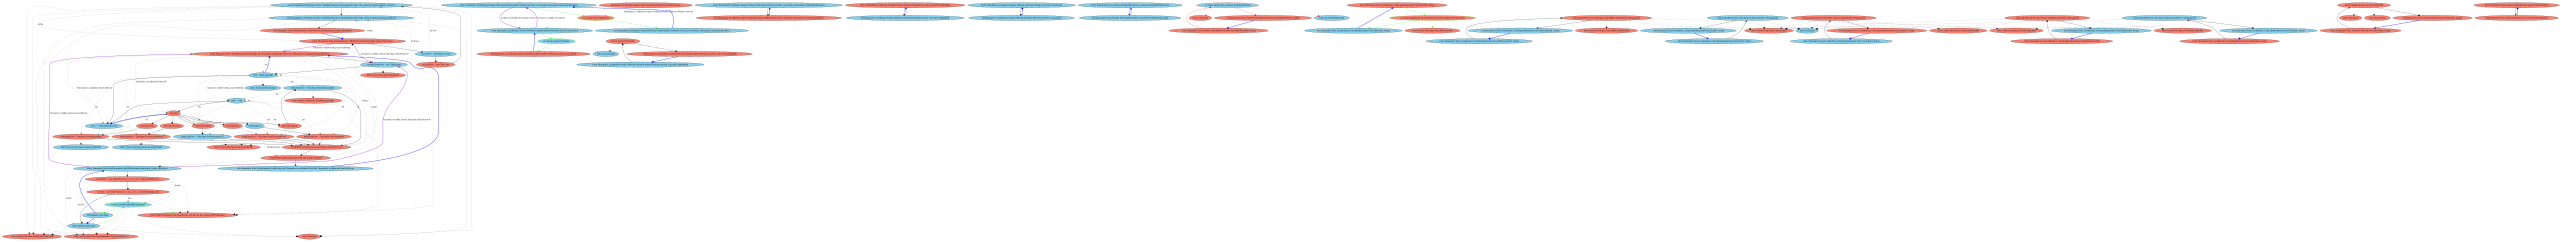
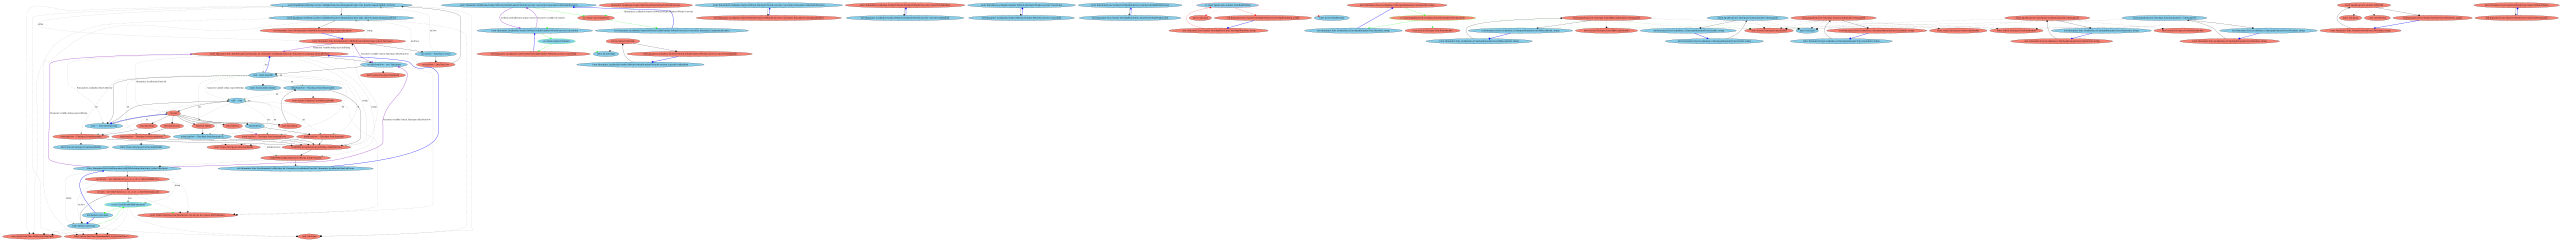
  digraph {
    fontname="Playfair Display"
    node [cluster="Humanizer.Tests.DateHumanize.Verify(string, int, Humanizer.Localisation.TimeUnit, Humanizer.Localisation.TimeUnitTense)" file="Configurator.cs" fillcolor=salmon fontname="Playfair Display" span="0-0" style=filled]
    edge [arrowhead=box fontname="Playfair Display" style=solid]
    n1 [cluster="System.DateTime.Add(System.TimeSpan)" label="Entry System.DateTime.Add(System.TimeSpan)"]
    n2 [cluster="Humanizer.Tests.DateHumanize.VerifyWithCurrentDate(string, System.TimeSpan)" label="Entry Humanizer.Tests.DateHumanize.VerifyWithCurrentDate(string, System.TimeSpan)" span="8-8"]
    n3 [cluster="Humanizer.Tests.DateHumanize.VerifyWithCurrentDate(string, System.TimeSpan)" fillcolor=skyblue label="var utcNow = DateTime.UtcNow" span="10-10"]
    n4 [cluster="Humanizer.Tests.DateHumanize.VerifyWithCurrentDate(string, System.TimeSpan)" fillcolor=skyblue label="Assert.Equal(expectedString, utcNow.Add(deltaFromNow).Humanize(utcDate: true, dateToCompareAgainst: utcNow))" span="14-14"]
    n5 [cluster="Humanizer.Tests.DateHumanize.VerifyWithCurrentDate(string, System.TimeSpan)" fillcolor=skyblue label="Assert.Equal(expectedString, localNow.Add(deltaFromNow).Humanize(utcDate: false, dateToCompareAgainst: localNow))" span="15-15"]
    n6 [fillcolor=skyblue label="var deltaFromNow = new TimeSpan()" span="29-29"]
    n7 [label="Entry Humanizer.Tests.DateHumanize.Verify(string, int, Humanizer.Localisation.TimeUnit, Humanizer.Localisation.TimeUnitTense)" span="27-27"]
    n8 [cluster="Humanizer.Tests.DateHumanize.VerifyWithCurrentDate(string, System.TimeSpan)" label="var localNow = DateTime.Now" span="11-11"]
    n9 [cluster="System.DateTime.Humanize(bool, System.DateTime?)" label="Entry System.DateTime.Humanize(bool, System.DateTime?)" span="19-19"]
    n10 [cluster="Unk.Equal" label="Entry Unk.Equal" span=""]
    n11 [cluster="Humanizer.Tests.DateHumanize.VerifyWithCurrentDate(string, System.TimeSpan)" label="Exit Humanizer.Tests.DateHumanize.VerifyWithCurrentDate(string, System.TimeSpan)" span="8-8"]
    n12 [cluster="System.TimeSpan.TimeSpan()" label="Entry System.TimeSpan.TimeSpan()"]
    n13 [cluster="System.DateTime.DateTime(int, int, int, int, int, int, System.DateTimeKind)" label="Entry System.DateTime.DateTime(int, int, int, int, int, int, System.DateTimeKind)"]
    n14 [fillcolor=skyblue label="unit = Math.Abs(unit)" span="30-30"]
    n15 [fillcolor=skyblue label="tense == TimeUnitTense.Past" span="32-32"]
    n16 [label=timeUnit span="35-35"]
    n17 [label="VerifyWithCurrentDate(expectedString, deltaFromNow)" span="57-57"]
    n18 [label="VerifyWithDateInjection(expectedString, deltaFromNow)" span="58-58"]
    n19 [cluster="System.Math.Abs(int)" fillcolor=skyblue label="Entry System.Math.Abs(int)"]
    n20 [cluster="System.TimeSpan.FromMinutes(double)" label="Entry System.TimeSpan.FromMinutes(double)"]
    n21 [cluster="Humanizer.Tests.DateHumanize.VerifyWithDateInjection(string, System.TimeSpan)" fillcolor=skyblue label="Entry Humanizer.Tests.DateHumanize.VerifyWithDateInjection(string, System.TimeSpan)" span="18-18"]
    n22 [cluster="Humanizer.Tests.DateHumanize.VerifyWithDateInjection(string, System.TimeSpan)" label="var utcNow = new DateTime(2013, 6, 20, 9, 58, 22, DateTimeKind.Utc)" span="20-20"]
    n23 [cluster="lambda expression" fillcolor=skyblue label="Entry lambda expression" span="19-19"]
    n24 [cluster="lambda expression" color=green community=0 fillcolor=skyblue label="0: new CzechSlovakPolishFormatter()" span="19-19"]
    n25 [cluster="Humanizer.Tests.DateHumanize.VerifyWithDateInjection(string, System.TimeSpan)" label="var now = new DateTime(2013, 6, 20, 11, 58, 22, DateTimeKind.Local)" span="21-21"]
    n26 [cluster="lambda expression" fillcolor=skyblue label="Exit lambda expression" span="19-19"]
    n27 [cluster="System.TimeSpan.FromSeconds(double)" fillcolor=skyblue label="Entry System.TimeSpan.FromSeconds(double)"]
    n28 [cluster="System.TimeSpan.FromHours(double)" fillcolor=skyblue label="Entry System.TimeSpan.FromHours(double)"]
    n29 [cluster="System.TimeSpan.FromDays(double)" label="Entry System.TimeSpan.FromDays(double)"]
    n30 [fillcolor=skyblue label="unit = -unit" span="33-33"]
    n31 [label="deltaFromNow = TimeSpan.FromSeconds(unit)" span="38-38"]
    n32 [label="deltaFromNow = TimeSpan.FromHours(unit)" span="44-44"]
    n33 [label="deltaFromNow = TimeSpan.FromDays(unit)" span="47-47"]
    n34 [fillcolor=skyblue label="deltaFromNow = TimeSpan.FromDays(unit*31)" span="50-50"]
    n35 [label="deltaFromNow = TimeSpan.FromDays(unit*366)" span="53-53"]
    n36 [label="TimeUnit.Second" span="37-37"]
    n37 [label="TimeUnit.Minute" span="40-40"]
    n38 [label="TimeUnit.Hour" span="43-43"]
    n39 [fillcolor=skyblue label="TimeUnit.Day" span="46-46"]
    n40 [label="TimeUnit.Month" span="49-49"]
    n41 [label="TimeUnit.Year" span="52-52"]
    n42 [fillcolor=skyblue label="deltaFromNow = TimeSpan.FromMinutes(unit)" span="41-41"]
    n43 [fillcolor=skyblue label="Exit Humanizer.Tests.DateHumanize.Verify(string, int, Humanizer.Localisation.TimeUnit, Humanizer.Localisation.TimeUnitTense)" span="27-27"]
    n44 [cluster="Humanizer.Localisation.NumberToWords.DefaultNumberToWordsConverter.Convert(int, Humanizer.GrammaticalGender)" file="DefaultNumberToWordsConverter.cs" fillcolor=skyblue label="Entry Humanizer.Localisation.NumberToWords.DefaultNumberToWordsConverter.Convert(int, Humanizer.GrammaticalGender)" span="4-4"]
-   n45 [cluster="Humanizer.Localisation.NumberToWords.DefaultNumberToWordsConverter.Convert(int, Humanizer.GrammaticalGender)" color=green community=0 file="DefaultNumberToWordsConverter.cs" label="10: return Convert(number);" span="6-6"]
+   n45 [cluster="Humanizer.Localisation.NumberToWords.DefaultNumberToWordsConverter.Convert(int, Humanizer.GrammaticalGender)" color=black community=0 file="DefaultNumberToWordsConverter.cs" label="10: return Convert(number);" span="6-6"]
    n46 [cluster="Humanizer.Localisation.NumberToWords.DefaultNumberToWordsConverter.Convert(int)" file="DefaultNumberToWordsConverter.cs" fillcolor=skyblue label="Entry Humanizer.Localisation.NumberToWords.DefaultNumberToWordsConverter.Convert(int)" span="9-9"]
    n47 [cluster="Humanizer.Localisation.NumberToWords.DefaultNumberToWordsConverter.Convert(int, Humanizer.GrammaticalGender)" file="DefaultNumberToWordsConverter.cs" fillcolor=skyblue label="Exit Humanizer.Localisation.NumberToWords.DefaultNumberToWordsConverter.Convert(int, Humanizer.GrammaticalGender)" span="4-4"]
    n48 [cluster="Humanizer.Localisation.NumberToWords.DefaultNumberToWordsConverter.Convert(int)" color=green community=0 file="DefaultNumberToWordsConverter.cs" fillcolor=skyblue label="16: return number.ToString();" span="11-11"]
    n49 [cluster="int.ToString()" file="DefaultNumberToWordsConverter.cs" fillcolor=skyblue label="Entry int.ToString()"]
    n50 [cluster="Humanizer.Localisation.NumberToWords.DefaultNumberToWordsConverter.Convert(int)" file="DefaultNumberToWordsConverter.cs" label="Exit Humanizer.Localisation.NumberToWords.DefaultNumberToWordsConverter.Convert(int)" span="9-9"]
    n51 [cluster="Humanizer.Localisation.NumberToWords.DefaultNumberToWordsConverter.ConvertToOrdinal(int)" file="DefaultNumberToWordsConverter.cs" fillcolor=skyblue label="Entry Humanizer.Localisation.NumberToWords.DefaultNumberToWordsConverter.ConvertToOrdinal(int)" span="14-14"]
    n52 [cluster="Humanizer.Localisation.NumberToWords.DefaultNumberToWordsConverter.ConvertToOrdinal(int)" file="DefaultNumberToWordsConverter.cs" label="return number.ToString();" span="16-16"]
    n53 [cluster="Humanizer.Localisation.NumberToWords.DefaultNumberToWordsConverter.ConvertToOrdinal(int)" file="DefaultNumberToWordsConverter.cs" label="Exit Humanizer.Localisation.NumberToWords.DefaultNumberToWordsConverter.ConvertToOrdinal(int)" span="14-14"]
    n54 [file="DefaultNumberToWordsConverter.cs" label="Humanizer.Localisation.NumberToWords.DefaultNumberToWordsConverter" cluster="" span=""]
    n55 [cluster="Humanizer.Localisation.NumberToWords.INumberToWordsConverter.Convert(int, Humanizer.GrammaticalGender)" file="INumberToWordsConverter.cs" fillcolor=skyblue label="Entry Humanizer.Localisation.NumberToWords.INumberToWordsConverter.Convert(int, Humanizer.GrammaticalGender)" span="22-22"]
    n56 [cluster="Humanizer.Localisation.NumberToWords.INumberToWordsConverter.Convert(int, Humanizer.GrammaticalGender)" file="INumberToWordsConverter.cs" label="Exit Humanizer.Localisation.NumberToWords.INumberToWordsConverter.Convert(int, Humanizer.GrammaticalGender)" span="22-22"]
    n57 [cluster="Humanizer.Localisation.NumberToWords.INumberToWordsConverter.ConvertToOrdinal(int)" file="INumberToWordsConverter.cs" label="Entry Humanizer.Localisation.NumberToWords.INumberToWordsConverter.ConvertToOrdinal(int)" span="29-29"]
    n58 [cluster="Humanizer.Localisation.NumberToWords.INumberToWordsConverter.ConvertToOrdinal(int)" file="INumberToWordsConverter.cs" fillcolor=skyblue label="Exit Humanizer.Localisation.NumberToWords.INumberToWordsConverter.ConvertToOrdinal(int)" span="29-29"]
    n59 [cluster="Humanizer.Localisation.NumberToWords.INumberToWordsConverter.Convert(int)" file="INumberToWordsConverter.cs" fillcolor=skyblue label="Entry Humanizer.Localisation.NumberToWords.INumberToWordsConverter.Convert(int)" span="12-12"]
    n60 [cluster="Humanizer.Localisation.NumberToWords.INumberToWordsConverter.Convert(int)" file="INumberToWordsConverter.cs" fillcolor=skyblue label="Exit Humanizer.Localisation.NumberToWords.INumberToWordsConverter.Convert(int)" span="12-12"]
    n61 [cluster="Humanizer.Tests.NumberToOrdinalWordsTests.NumberToOrdinalWordsTests()" file="NumberToOrdinalWordsTests.cs" fillcolor=skyblue label="Entry Humanizer.Tests.NumberToOrdinalWordsTests.NumberToOrdinalWordsTests()" span="7-7"]
    n62 [cluster="Humanizer.Tests.NumberToOrdinalWordsTests.NumberToOrdinalWordsTests()" file="NumberToOrdinalWordsTests.cs" fillcolor=skyblue label="Exit Humanizer.Tests.NumberToOrdinalWordsTests.NumberToOrdinalWordsTests()" span="7-7"]
    n63 [cluster="Unk.Equal" file="NumberToOrdinalWordsTests.cs" label="Entry Unk.Equal" span=""]
    n64 [cluster="Humanizer.Tests.NumberToOrdinalWordsTests.ToOrdinalWords(int, string)" file="NumberToOrdinalWordsTests.cs" label="Entry Humanizer.Tests.NumberToOrdinalWordsTests.ToOrdinalWords(int, string)" span="52-52"]
    n65 [cluster="Humanizer.Tests.NumberToOrdinalWordsTests.ToOrdinalWords(int, string)" color=red community=0 file="NumberToOrdinalWordsTests.cs" fillcolor=skyblue label="15: Assert.Equal(words, number.ToOrdinalWords())" span="54-54"]
    n66 [cluster="Humanizer.Tests.NumberToOrdinalWordsTests.ToOrdinalWords(int, string)" file="NumberToOrdinalWordsTests.cs" label="Exit Humanizer.Tests.NumberToOrdinalWordsTests.ToOrdinalWords(int, string)" span="52-52"]
    n67 [cluster="int.ToOrdinalWords()" file="NumberToOrdinalWordsTests.cs" fillcolor=skyblue label="Entry int.ToOrdinalWords()" span="52-52"]
    n68 [cluster="Humanizer.Tests.Localisation.cs.TimeSpanHumanizeTests.Hours(int, string)" file="NumberToWordsExtension.cs" label="Entry Humanizer.Tests.Localisation.cs.TimeSpanHumanizeTests.Hours(int, string)" span="60-60"]
    n69 [cluster="Humanizer.Tests.Localisation.cs.TimeSpanHumanizeTests.Hours(int, string)" color=green community=0 file="NumberToWordsExtension.cs" label="12: Assert.Equal(expected, TimeSpan.FromHours(number).Humanize())" span="62-62"]
    n70 [cluster="Humanizer.Tests.Localisation.cs.TimeSpanHumanizeTests.Hours(int, string)" file="NumberToWordsExtension.cs" fillcolor=skyblue label="Exit Humanizer.Tests.Localisation.cs.TimeSpanHumanizeTests.Hours(int, string)" span="60-60"]
    n71 [cluster="System.TimeSpan.Humanize(int)" file="NumberToWordsExtension.cs" label="Entry System.TimeSpan.Humanize(int)" span="18-18"]
    n72 [cluster="Unk.Equal" file="NumberToWordsExtension.cs" fillcolor=skyblue label="Entry Unk.Equal" span=""]
    n73 [cluster="System.TimeSpan.FromHours(double)" file="NumberToWordsExtension.cs" label="Entry System.TimeSpan.FromHours(double)"]
    n74 [cluster="System.TimeSpan.FromDays(double)" file="NumberToWordsExtension.cs" label="Entry System.TimeSpan.FromDays(double)"]
    n75 [cluster="System.TimeSpan.FromMinutes(double)" file="NumberToWordsExtension.cs" label="Entry System.TimeSpan.FromMinutes(double)"]
    n76 [cluster="System.TimeSpan.FromMilliseconds(double)" file="NumberToWordsExtension.cs" label="Entry System.TimeSpan.FromMilliseconds(double)"]
    n77 [cluster="Humanizer.Tests.Localisation.cs.TimeSpanHumanizeTests.Days(int, string)" file="NumberToWordsExtension.cs" fillcolor=skyblue label="Entry Humanizer.Tests.Localisation.cs.TimeSpanHumanizeTests.Days(int, string)" span="72-72"]
    n78 [cluster="Humanizer.Tests.Localisation.cs.TimeSpanHumanizeTests.Days(int, string)" file="NumberToWordsExtension.cs" fillcolor=skyblue label="Assert.Equal(expected, TimeSpan.FromDays(number).Humanize())" span="74-74"]
    n79 [cluster="Humanizer.Tests.Localisation.cs.TimeSpanHumanizeTests.Days(int, string)" file="NumberToWordsExtension.cs" fillcolor=skyblue label="Exit Humanizer.Tests.Localisation.cs.TimeSpanHumanizeTests.Days(int, string)" span="72-72"]
    n80 [cluster="System.TimeSpan.FromSeconds(double)" file="NumberToWordsExtension.cs" label="Entry System.TimeSpan.FromSeconds(double)"]
    n81 [cluster="Humanizer.Tests.Localisation.cs.TimeSpanHumanizeTests.Miliseconds(int, string)" file="NumberToWordsExtension.cs" fillcolor=skyblue label="Entry Humanizer.Tests.Localisation.cs.TimeSpanHumanizeTests.Miliseconds(int, string)" span="21-21"]
    n82 [cluster="Humanizer.Tests.Localisation.cs.TimeSpanHumanizeTests.Miliseconds(int, string)" file="NumberToWordsExtension.cs" label="Assert.Equal(expected, TimeSpan.FromMilliseconds(number).Humanize())" span="23-23"]
    n83 [cluster="Humanizer.Tests.Localisation.cs.TimeSpanHumanizeTests.Miliseconds(int, string)" file="NumberToWordsExtension.cs" fillcolor=skyblue label="Exit Humanizer.Tests.Localisation.cs.TimeSpanHumanizeTests.Miliseconds(int, string)" span="21-21"]
    n84 [cluster="Humanizer.Tests.Localisation.cs.TimeSpanHumanizeTests.Seconds(int, string)" file="NumberToWordsExtension.cs" fillcolor=skyblue label="Entry Humanizer.Tests.Localisation.cs.TimeSpanHumanizeTests.Seconds(int, string)" span="34-34"]
    n85 [cluster="Humanizer.Tests.Localisation.cs.TimeSpanHumanizeTests.Seconds(int, string)" file="NumberToWordsExtension.cs" label="Assert.Equal(expected, TimeSpan.FromSeconds(number).Humanize())" span="36-36"]
    n86 [cluster="Humanizer.Tests.Localisation.cs.TimeSpanHumanizeTests.Seconds(int, string)" file="NumberToWordsExtension.cs" label="Exit Humanizer.Tests.Localisation.cs.TimeSpanHumanizeTests.Seconds(int, string)" span="34-34"]
    n87 [cluster="Humanizer.Tests.Localisation.cs.TimeSpanHumanizeTests.Minutes(int, string)" file="NumberToWordsExtension.cs" label="Entry Humanizer.Tests.Localisation.cs.TimeSpanHumanizeTests.Minutes(int, string)" span="47-47"]
    n88 [cluster="Humanizer.Tests.Localisation.cs.TimeSpanHumanizeTests.Minutes(int, string)" file="NumberToWordsExtension.cs" label="Assert.Equal(expected, TimeSpan.FromMinutes(number).Humanize())" span="49-49"]
    n89 [cluster="Humanizer.Tests.Localisation.cs.TimeSpanHumanizeTests.Minutes(int, string)" file="NumberToWordsExtension.cs" fillcolor=skyblue label="Exit Humanizer.Tests.Localisation.cs.TimeSpanHumanizeTests.Minutes(int, string)" span="47-47"]
    n90 [cluster="Humanizer.Tests.Localisation.cs.TimeSpanHumanizeTests.Weeks(int, string)" file="NumberToWordsExtension.cs" label="Entry Humanizer.Tests.Localisation.cs.TimeSpanHumanizeTests.Weeks(int, string)" span="84-84"]
    n91 [cluster="Humanizer.Tests.Localisation.cs.TimeSpanHumanizeTests.Weeks(int, string)" file="NumberToWordsExtension.cs" fillcolor=skyblue label="Assert.Equal(expected, TimeSpan.FromDays(number * 7).Humanize())" span="86-86"]
    n92 [cluster="Humanizer.Tests.Localisation.cs.TimeSpanHumanizeTests.Weeks(int, string)" file="NumberToWordsExtension.cs" fillcolor=skyblue label="Exit Humanizer.Tests.Localisation.cs.TimeSpanHumanizeTests.Weeks(int, string)" span="84-84"]
    n93 [cluster="Unk.Equal" file="NumberToWordsTests.cs" label="Entry Unk.Equal" span=""]
    n94 [cluster="int.ToWords()" file="NumberToWordsTests.cs" label="Entry int.ToWords()" span="29-29"]
    n95 [cluster="Humanizer.Tests.NumberToWordsTests.ToWords(int, string)" file="NumberToWordsTests.cs" label="Entry Humanizer.Tests.NumberToWordsTests.ToWords(int, string)" span="40-40"]
    n96 [cluster="Humanizer.Tests.NumberToWordsTests.ToWords(int, string)" file="NumberToWordsTests.cs" label="Assert.Equal(expected, number.ToWords())" span="42-42"]
    n97 [cluster="Humanizer.Tests.NumberToWordsTests.ToWords(int, string)" file="NumberToWordsTests.cs" label="Exit Humanizer.Tests.NumberToWordsTests.ToWords(int, string)" span="40-40"]
    n98 [cluster="Humanizer.Tests.NumberToWordsTests.NumberToWordsTests()" file="NumberToWordsTests.cs" label="Entry Humanizer.Tests.NumberToWordsTests.NumberToWordsTests()" span="7-7"]
    n99 [cluster="Humanizer.Tests.NumberToWordsTests.NumberToWordsTests()" file="NumberToWordsTests.cs" label="Exit Humanizer.Tests.NumberToWordsTests.NumberToWordsTests()" span="7-7"]
    n2 -> n3 [arrowhead=diamond]
    n2 -> n4 [arrowhead=diamond color=darkseagreen4 label=string style=dashed]
    n2 -> n5 [arrowhead=diamond color=darkseagreen4 label=string style=dashed]
    n2 -> n6 [color=darkorchid label="Parameter variable System.TimeSpan deltaFromNow" style=bold]
    n2 -> n7 [arrowhead=diamond color=darkorchid label="Parameter variable string expectedString" style=bold]
    n3 -> n4 [color=darkseagreen4 label=utcNow style=dashed]
    n3 -> n8
    n4 -> n1 [arrowhead=diamond style=dotted]
    n4 -> n5 [arrowhead=diamond]
    n4 -> n9 [arrowhead=diamond style=dotted]
    n4 -> n10 [style=dotted]
    n5 -> n1 [style=dotted]
    n5 -> n9 [arrowhead=diamond style=dotted]
    n5 -> n10 [style=dotted]
    n5 -> n11 [arrowhead=diamond]
    n6 -> n12 [style=dotted]
    n6 -> n13 [style=dotted]
    n6 -> n14
    n7 -> n6 [arrowhead=diamond]
    n7 -> n14 [arrowhead=diamond color=darkseagreen4 label=int style=dashed]
    n7 -> n15 [color=darkseagreen4 label="Humanizer.Localisation.TimeUnitTense" style=dashed]
    n7 -> n16 [color=darkseagreen4 label="Humanizer.Localisation.TimeUnit" style=dashed]
    n7 -> n17 [arrowhead=diamond color=darkseagreen4 label=string style=dashed]
    n7 -> n18 [color=darkseagreen4 label=string style=dashed]
    n8 -> n4 [arrowhead=diamond]
    n8 -> n5 [color=darkseagreen4 label=localNow style=dashed]
    n11 -> n2 [color=blue style=bold]
    n14 -> n7 [color=blue style=bold]
    n14 -> n14 [arrowhead=diamond color=darkseagreen4 label=int style=dashed]
    n14 -> n15
    n14 -> n19 [style=dotted]
    n14 -> n30 [color=darkseagreen4 label="Parameter variable string expectedString" style=dashed]
    n14 -> n31 [arrowhead=diamond color=darkseagreen4 label=int style=dashed]
    n14 -> n32 [arrowhead=diamond color=darkseagreen4 label=int style=dashed]
    n14 -> n33 [arrowhead=diamond color=darkseagreen4 label=int style=dashed]
    n14 -> n34 [arrowhead=diamond color=darkseagreen4 label=int style=dashed]
    n14 -> n35 [arrowhead=diamond color=darkseagreen4 label=int style=dashed]
    n14 -> n42 [arrowhead=diamond color=darkseagreen4 label=int style=dashed]
    n15 -> n16 [arrowhead=diamond]
    n15 -> n30
    n16 -> n15 [color=blue style=bold]
    n16 -> n36
    n16 -> n37
    n16 -> n38 [arrowhead=diamond]
    n16 -> n39
    n16 -> n40 [arrowhead=diamond]
    n16 -> n41 [arrowhead=diamond]
    n17 -> n2 [style=dotted]
    n17 -> n18 [arrowhead=diamond]
    n18 -> n21 [style=dotted]
    n18 -> n43 [arrowhead=diamond]
    n21 -> n6 [color=darkorchid label="Parameter variable System.TimeSpan deltaFromNow" style=bold]
    n21 -> n7 [color=darkorchid label="Parameter variable string expectedString" style=bold]
    n21 -> n22 [arrowhead=diamond]
    n21 -> n23 [arrowhead=diamond color=darkseagreen4 label=string style=dashed]
    n21 -> n24 [arrowhead=diamond color=darkseagreen4 label=string style=dashed]
    n22 -> n13 [arrowhead=diamond style=dotted]
    n22 -> n23 [color=darkseagreen4 label=utcNow style=dashed]
    n22 -> n25
    n23 -> n1 [style=dotted]
    n23 -> n9 [style=dotted]
    n23 -> n10 [arrowhead=diamond style=dotted]
    n23 -> n24 [color=green]
    n24 -> n1 [style=dotted]
    n24 -> n9 [style=dotted]
    n24 -> n10 [style=dotted]
    n24 -> n13 [arrowhead=diamond color=green style=dotted]
    n24 -> n26 [color=green]
    n25 -> n13 [arrowhead=diamond style=dotted]
    n25 -> n23 [arrowhead=diamond]
    n25 -> n24 [color=darkseagreen4 label=now style=dashed]
    n26 -> n21 [arrowhead=diamond color=blue style=bold]
    n26 -> n23 [color=blue style=bold]
    n30 -> n13 [style=dotted]
    n30 -> n16 [arrowhead=diamond]
    n30 -> n30 [arrowhead=diamond color=darkseagreen4 label=int style=dashed]
    n30 -> n31 [color=darkseagreen4 label=int style=dashed]
    n30 -> n32 [color=darkseagreen4 label=int style=dashed]
    n30 -> n33 [color=darkseagreen4 label=int style=dashed]
    n30 -> n34 [color=darkseagreen4 label=int style=dashed]
    n30 -> n35 [color=darkseagreen4 label=int style=dashed]
    n31 -> n17 [arrowhead=diamond]
    n31 -> n27 [style=dotted]
    n32 -> n17 [arrowhead=diamond]
    n32 -> n28 [arrowhead=diamond style=dotted]
    n33 -> n17 [arrowhead=diamond]
    n33 -> n29 [style=dotted]
    n34 -> n17 [arrowhead=diamond]
    n34 -> n29 [arrowhead=diamond style=dotted]
    n35 -> n17 [arrowhead=diamond]
    n35 -> n18 [color=darkseagreen4 label=deltaFromNow style=dashed]
    n35 -> n29 [arrowhead=diamond style=dotted]
    n36 -> n31 [arrowhead=diamond]
    n37 -> n42
    n38 -> n32 [arrowhead=diamond]
    n39 -> n33
    n40 -> n34
    n41 -> n35 [color=darkorchid]
    n42 -> n17 [arrowhead=diamond]
    n42 -> n20 [arrowhead=diamond style=dotted]
    n42 -> n30 [arrowhead=diamond color=darkseagreen4 label=int style=dashed]
    n43 -> n7 [arrowhead=diamond color=blue style=bold]
    n44 -> n45 [color=green]
    n44 -> n46 [arrowhead=diamond color=darkorchid label="method methodReturn string Convert" style=bold]
    n45 -> n46 [color=green style=dotted]
    n45 -> n47 [color=green]
    n46 -> n44 [color=darkorchid label="Parameter variable int number" style=bold]
    n46 -> n48 [arrowhead=diamond color=green]
    n47 -> n44 [color=blue style=bold]
    n48 -> n49 [arrowhead=diamond color=green style=dotted]
    n48 -> n50 [arrowhead=diamond color=green]
    n50 -> n46 [arrowhead=diamond color=blue style=bold]
    n51 -> n52
    n52 -> n49 [arrowhead=diamond style=dotted]
    n52 -> n53
    n53 -> n51 [color=blue style=bold]
    n54 -> n45 [arrowhead=diamond color=green label="Humanizer.Localisation.NumberToWords.DefaultNumberToWordsConverter" style=dashed]
    n55 -> n56
    n56 -> n55 [arrowhead=diamond color=blue style=bold]
    n57 -> n58
    n58 -> n57 [color=blue style=bold]
    n59 -> n60
    n60 -> n59 [color=blue style=bold]
    n61 -> n62 [arrowhead=diamond]
    n62 -> n61 [arrowhead=diamond color=blue style=bold]
    n64 -> n65 [color=red]
    n65 -> n63 [arrowhead=diamond color=red style=dotted]
    n65 -> n66 [color=red]
    n65 -> n67 [color=red style=dotted]
    n66 -> n64 [color=blue style=bold]
    n68 -> n69 [arrowhead=diamond color=green]
    n69 -> n70 [arrowhead=diamond color=green]
    n69 -> n71 [arrowhead=diamond color=green style=dotted]
    n69 -> n72 [arrowhead=diamond color=green style=dotted]
    n69 -> n73 [arrowhead=diamond color=green style=dotted]
    n70 -> n68 [color=blue style=bold]
    n77 -> n78 [arrowhead=diamond]
    n78 -> n71 [style=dotted]
    n78 -> n72 [style=dotted]
    n78 -> n74 [arrowhead=diamond style=dotted]
    n78 -> n79
    n79 -> n77 [arrowhead=diamond color=blue style=bold]
    n81 -> n82
    n82 -> n71 [style=dotted]
    n82 -> n72 [style=dotted]
    n82 -> n76 [style=dotted]
    n82 -> n83 [arrowhead=diamond]
    n83 -> n81 [color=blue style=bold]
    n84 -> n85 [arrowhead=diamond]
    n85 -> n71 [arrowhead=diamond style=dotted]
    n85 -> n72 [arrowhead=diamond style=dotted]
    n85 -> n80 [arrowhead=diamond style=dotted]
    n85 -> n86
    n86 -> n84 [color=blue style=bold]
    n87 -> n88
    n88 -> n71 [style=dotted]
    n88 -> n72 [arrowhead=diamond style=dotted]
    n88 -> n75 [style=dotted]
    n88 -> n89
    n89 -> n87 [arrowhead=diamond color=blue style=bold]
    n90 -> n91 [arrowhead=diamond]
    n91 -> n71 [arrowhead=diamond style=dotted]
    n91 -> n72 [arrowhead=diamond style=dotted]
    n91 -> n74 [style=dotted]
    n91 -> n92
    n92 -> n90 [color=blue style=bold]
    n95 -> n96 [arrowhead=diamond]
    n96 -> n93 [arrowhead=diamond style=dotted]
    n96 -> n94 [arrowhead=diamond style=dotted]
    n96 -> n97
    n97 -> n95 [arrowhead=diamond color=blue style=bold]
    n98 -> n99 [arrowhead=diamond]
    n99 -> n98 [color=blue style=bold]
  }
